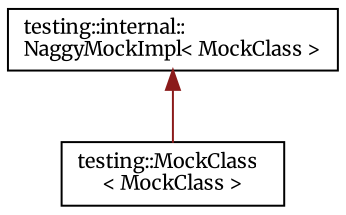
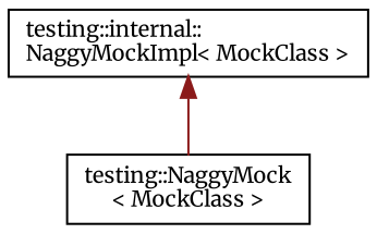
  digraph {
    rankdir=TB
    fontname=Merriweather
    node [color=black fillcolor=white fontname=Merriweather fontsize=10 shape=record style=filled]
    n1 [height=0.2 label="testing::internal::\lNaggyMockImpl\< MockClass \>" width=0.4]
-   n2 [height=0.2 label="testing::MockClass\l\< MockClass \>" width=0.4]
+   n2 [height=0.2 label="testing::NaggyMock\l\< MockClass \>" width=0.4]
    n1 -> n2 [color=firebrick4 dir=back fontname=Merriweather fontsize=10 labelfontname=Helvetica labelfontsize=10 style=solid]
  }
